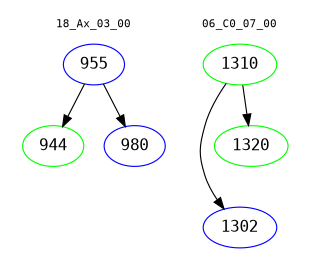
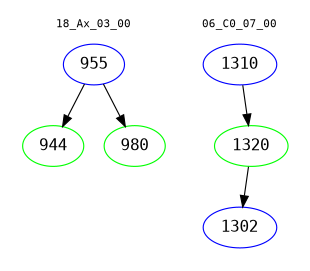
  digraph {
    fontname="DejaVu Sans Mono"
    node [color=blue fontname="DejaVu Sans Mono"]
    edge [color=black fontname="DejaVu Sans Mono"]
    n1 [label=955]
    n2 [color=green label=944]
-   n3 [label=980]
-   n4 [color=green label=1310]
+   n3 [color=green label=980]
+   n4 [label=1310]
    n5 [label=1302]
    n6 [color=green label=1320]
    subgraph cluster_1 {
      color=white
      fontsize=10
      label="18_Ax_03_00"
      n1
      n2
      n3
    }
    subgraph cluster_2 {
      color=white
      fontsize=10
      label="06_C0_07_00"
      n4
      n5
      n6
    }
    n1 -> n2
    n1 -> n3
-   n4 -> n5
+   n6 -> n5
    n4 -> n6
  }
